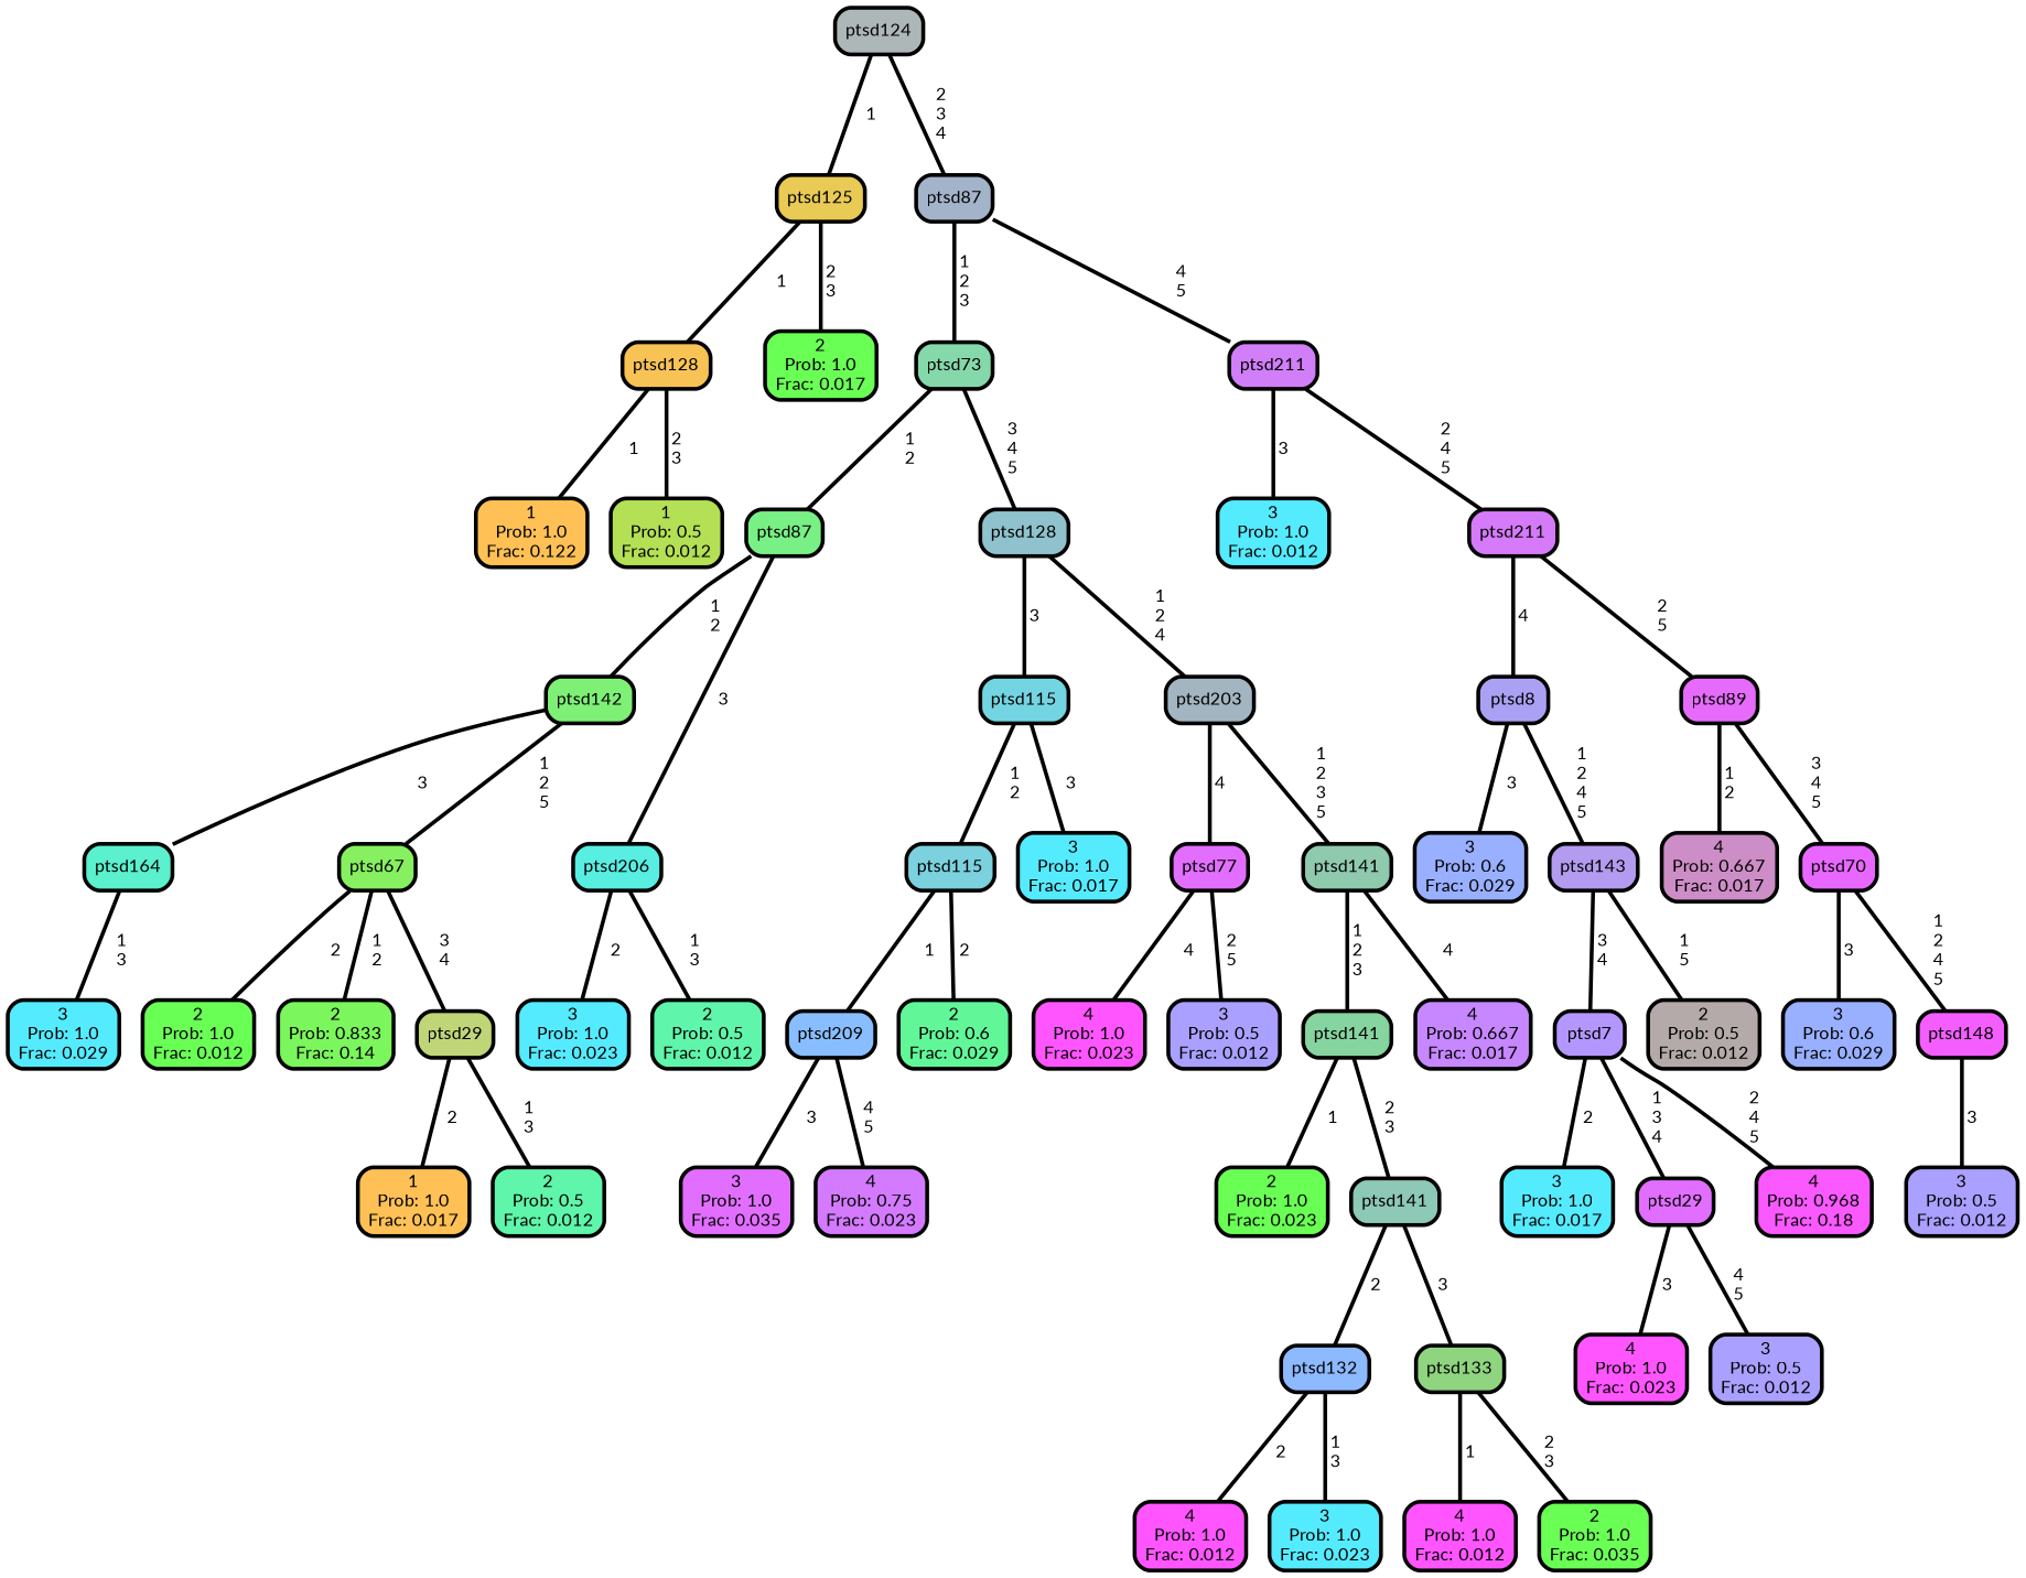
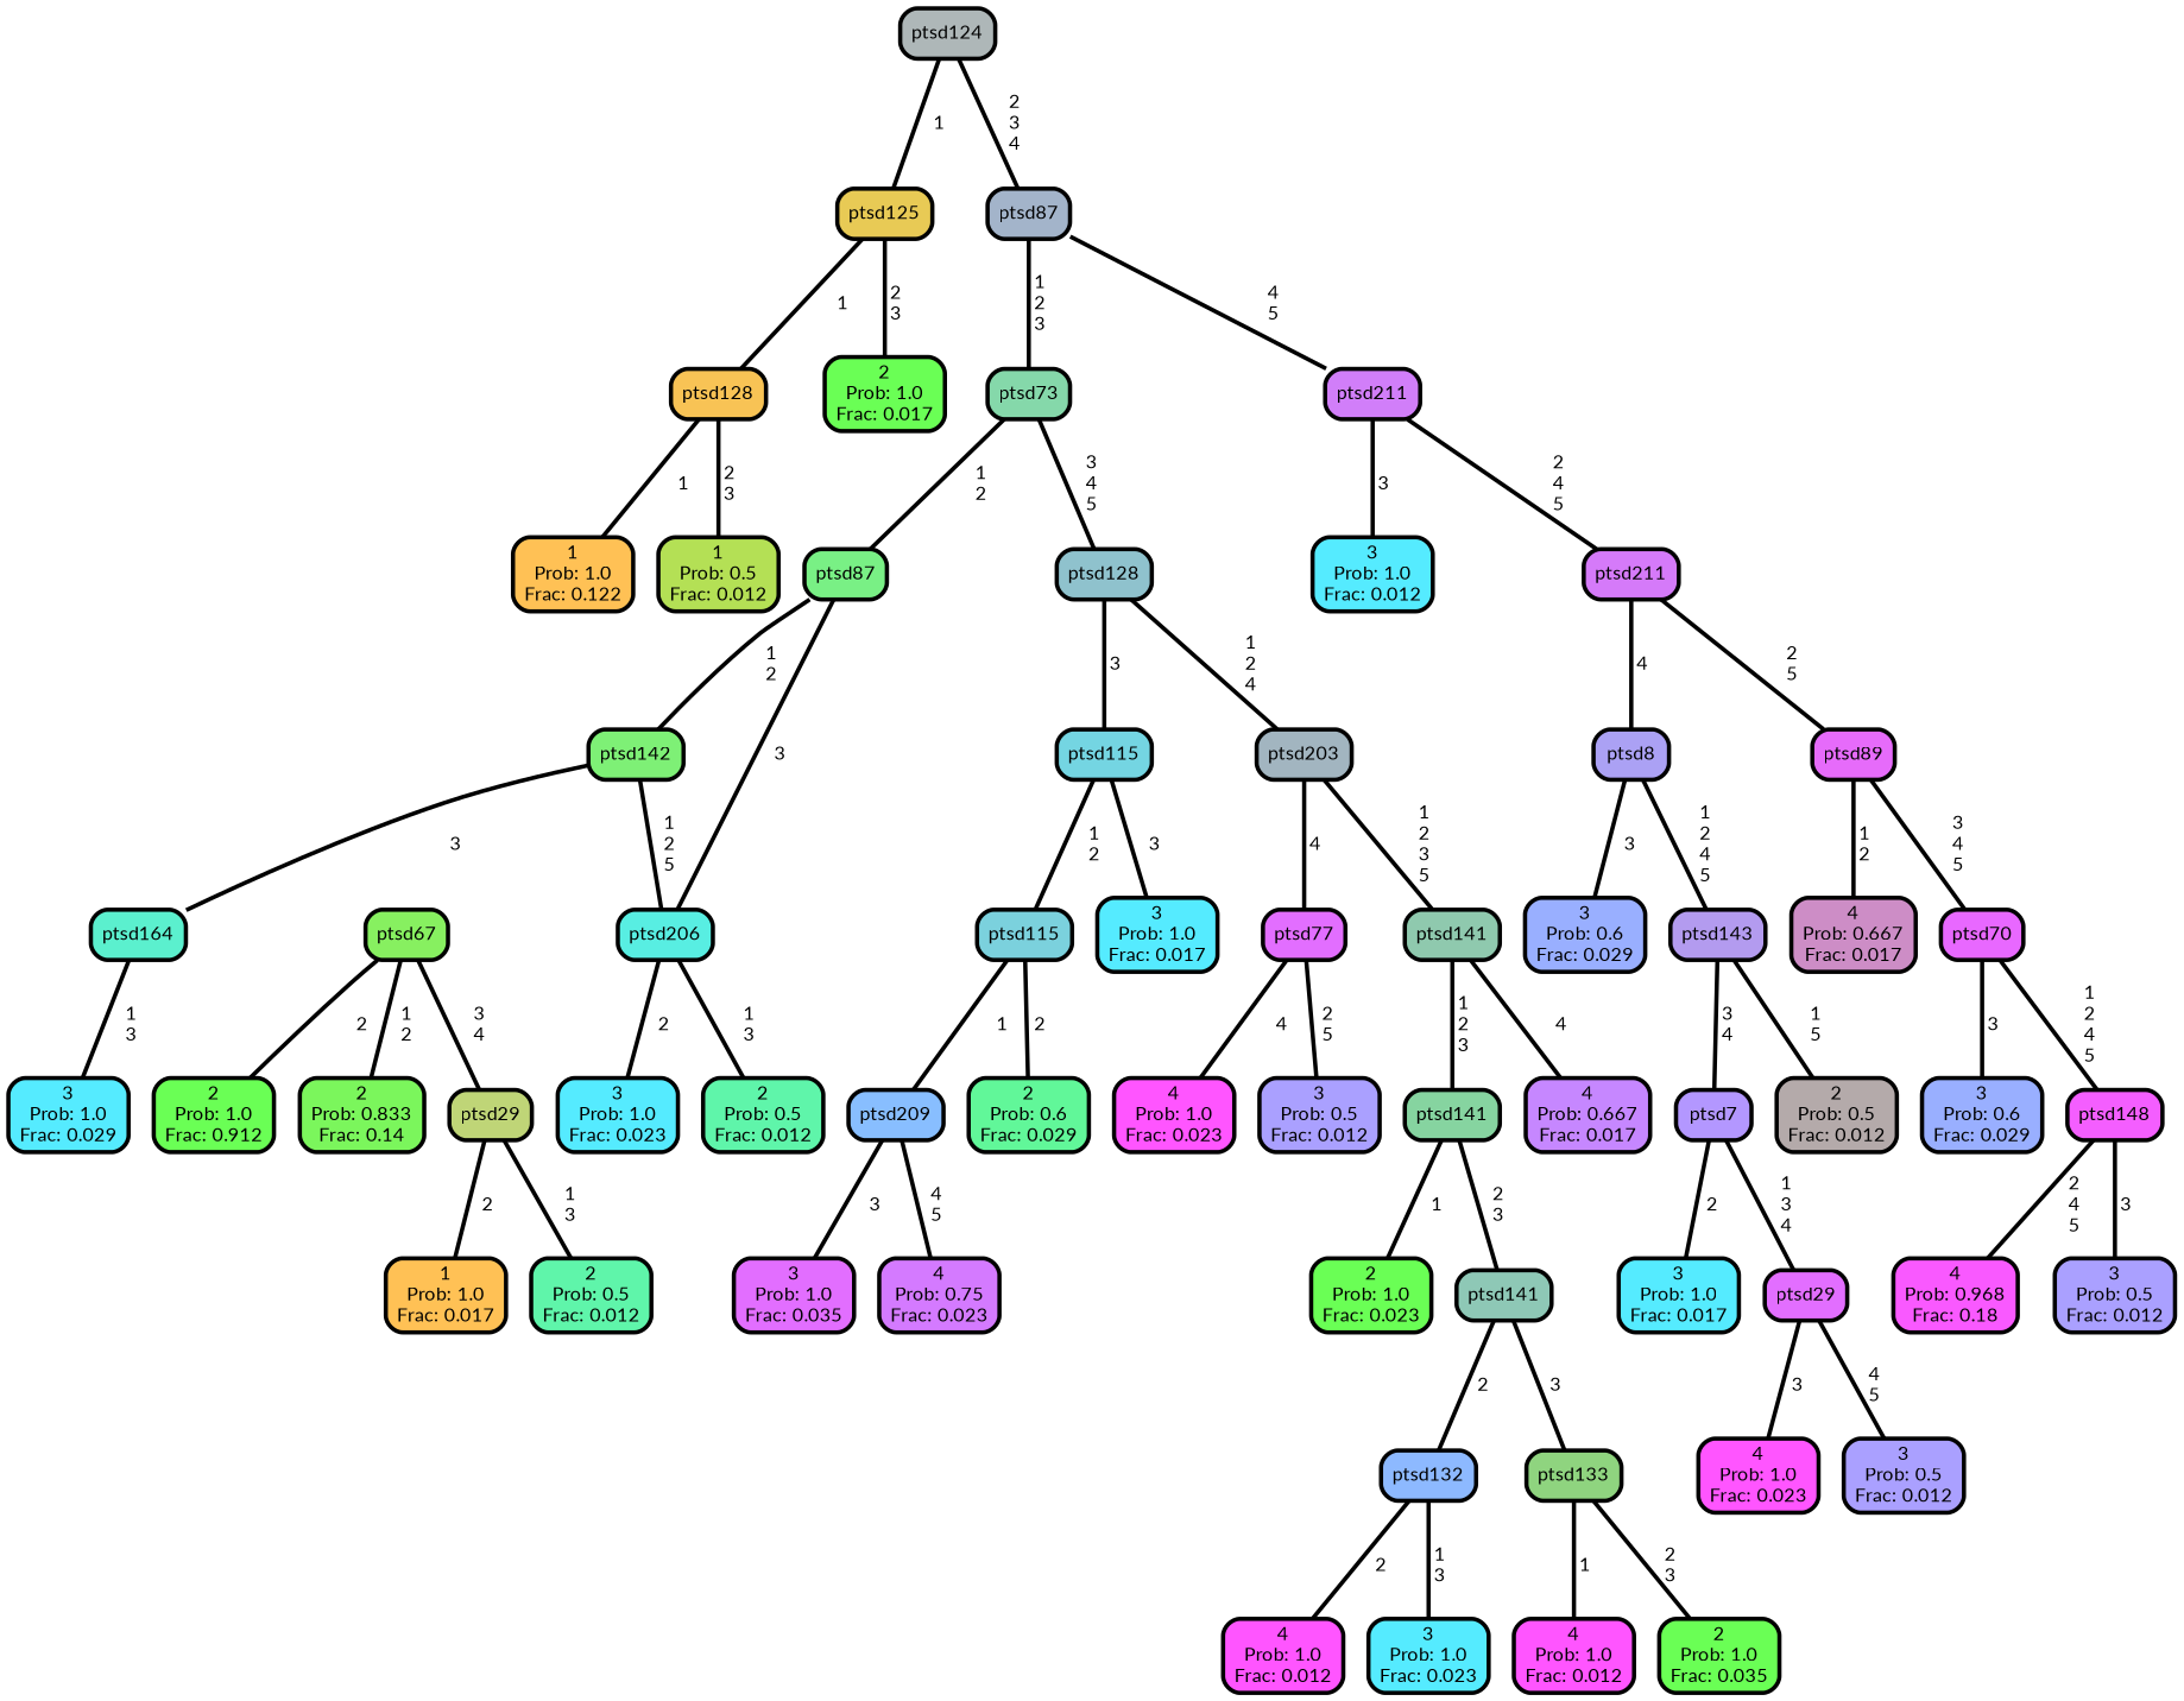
  graph {
    fontname=Lato
    ranksep="0 equally"
    splines=straight
    node [color=black fillcolor="#55ebff" fontcolor=black fontname=Lato penwidth=3 shape=box style="filled, rounded"]
    edge [color=black fontname=Lato penwidth=3]
    n1 [fillcolor="#ffc155" label="1\nProb: 1.0\nFrac: 0.122"]
    n2 [fillcolor="#f8c355" label=ptsd128]
    n3 [fillcolor="#b4e055" label="1\nProb: 0.5\nFrac: 0.012"]
    n4 [fillcolor="#e8ca55" label=ptsd125]
    n5 [fillcolor="#6aff55" label="2\nProb: 1.0\nFrac: 0.017"]
    n6 [fillcolor="#aeb7b8" label=ptsd124]
    n7 [fillcolor="#a3b4ca" label=ptsd87]
    n8 [fillcolor="#85d8aa" label=ptsd73]
    n9 [fillcolor="#d17ef9" label=ptsd211]
-   n10 [fillcolor="#6aff55" label="2\nProb: 1.0\nFrac: 0.012"]
+   n10 [fillcolor="#6aff55" label="2\nProb: 1.0\nFrac: 0.912"]
    n11 [fillcolor="#5bf0ce" label=ptsd164]
    n12 [label="3\nProb: 1.0\nFrac: 0.029"]
    n13 [fillcolor="#7ef076" label=ptsd142]
    n14 [fillcolor="#87f060" label=ptsd67]
    n15 [fillcolor="#7bf65c" label="2\nProb: 0.833\nFrac: 0.14"]
    n16 [fillcolor="#bfd577" label=ptsd29]
    n17 [fillcolor="#ffc155" label="1\nProb: 1.0\nFrac: 0.017"]
    n18 [fillcolor="#5ff5aa" label="2\nProb: 0.5\nFrac: 0.012"]
    n19 [fillcolor="#79f085" label=ptsd87]
    n20 [fillcolor="#58eee2" label=ptsd206]
    n21 [label="3\nProb: 1.0\nFrac: 0.023"]
    n22 [fillcolor="#5ff5aa" label="2\nProb: 0.5\nFrac: 0.012"]
    n23 [fillcolor="#8fc2cd" label=ptsd128]
    n24 [fillcolor="#74d5e2" label=ptsd115]
    n25 [fillcolor="#a2b5c0" label=ptsd203]
    n26 [fillcolor="#e26eff" label="3\nProb: 1.0\nFrac: 0.035"]
    n27 [fillcolor="#88beff" label=ptsd209]
    n28 [fillcolor="#d47aff" label="4\nProb: 0.75\nFrac: 0.023"]
    n29 [fillcolor="#7bd1dd" label=ptsd115]
    n30 [fillcolor="#61f799" label="2\nProb: 0.6\nFrac: 0.029"]
    n31 [label="3\nProb: 1.0\nFrac: 0.017"]
    n32 [fillcolor="#e26eff" label=ptsd77]
    n33 [fillcolor="#8fc9ae" label=ptsd141]
    n34 [fillcolor="#ff55ff" label="4\nProb: 1.0\nFrac: 0.023"]
    n35 [fillcolor="#aaa0ff" label="3\nProb: 0.5\nFrac: 0.012"]
    n36 [fillcolor="#86d4a0" label=ptsd141]
    n37 [fillcolor="#c687ff" label="4\nProb: 0.667\nFrac: 0.017"]
    n38 [fillcolor="#6aff55" label="2\nProb: 1.0\nFrac: 0.023"]
    n39 [fillcolor="#8ec8b6" label=ptsd141]
    n40 [fillcolor="#8db9ff" label=ptsd132]
    n41 [fillcolor="#8fd47f" label=ptsd133]
    n42 [fillcolor="#ff55ff" label="4\nProb: 1.0\nFrac: 0.012"]
    n43 [label="3\nProb: 1.0\nFrac: 0.023"]
    n44 [fillcolor="#ff55ff" label="4\nProb: 1.0\nFrac: 0.012"]
    n45 [fillcolor="#6aff55" label="2\nProb: 1.0\nFrac: 0.035"]
    n46 [label="3\nProb: 1.0\nFrac: 0.012"]
    n47 [fillcolor="#d57af9" label=ptsd211]
    n48 [fillcolor="#aba1f4" label=ptsd8]
    n49 [fillcolor="#e66bfa" label=ptsd89]
    n50 [fillcolor="#99afff" label="3\nProb: 0.6\nFrac: 0.029"]
    n51 [fillcolor="#b39bef" label=ptsd143]
    n52 [fillcolor="#b397ff" label=ptsd7]
    n53 [fillcolor="#b4aaaa" label="2\nProb: 0.5\nFrac: 0.012"]
    n54 [label="3\nProb: 1.0\nFrac: 0.017"]
    n55 [fillcolor="#e26eff" label=ptsd29]
    n56 [fillcolor="#ff55ff" label="4\nProb: 1.0\nFrac: 0.023"]
    n57 [fillcolor="#aaa0ff" label="3\nProb: 0.5\nFrac: 0.012"]
    n58 [fillcolor="#cd8dc6" label="4\nProb: 0.667\nFrac: 0.017"]
    n59 [fillcolor="#e868ff" label=ptsd70]
    n60 [fillcolor="#99afff" label="3\nProb: 0.6\nFrac: 0.029"]
    n61 [fillcolor="#f45eff" label=ptsd148]
    n62 [fillcolor="#aaa0ff" label="3\nProb: 0.5\nFrac: 0.012"]
    n63 [fillcolor="#f959ff" label="4\nProb: 0.968\nFrac: 0.18"]
    subgraph sub_1 {
      rank=same
    }
    n2 -- n1 [label=" 1"]
    n2 -- n3 [label=" 2\n 3"]
    n4 -- n2 [label=" 1"]
    n4 -- n5 [label=" 2\n 3"]
    n6 -- n4 [label=" 1"]
    n6 -- n7 [label=" 2\n 3\n 4"]
    n7 -- n8 [label=" 1\n 2\n 3"]
    n7 -- n9 [label=" 4\n 5"]
    n8 -- n19 [label=" 1\n 2"]
    n8 -- n23 [label=" 3\n 4\n 5"]
    n9 -- n46 [label=" 3"]
    n9 -- n47 [label=" 2\n 4\n 5"]
    n11 -- n12 [label=" 1\n 3"]
    n13 -- n11 [label=" 3"]
-   n13 -- n14 [label=" 1\n 2\n 5"]
+   n13 -- n20 [label=" 1\n 2\n 5"]
    n14 -- n10 [label=" 2"]
    n14 -- n15 [label=" 1\n 2"]
    n14 -- n16 [label=" 3\n 4"]
    n16 -- n17 [label=" 2"]
    n16 -- n18 [label=" 1\n 3"]
    n19 -- n13 [label=" 1\n 2"]
    n19 -- n20 [label=" 3"]
    n20 -- n21 [label=" 2"]
    n20 -- n22 [label=" 1\n 3"]
    n23 -- n24 [label=" 3"]
    n23 -- n25 [label=" 1\n 2\n 4"]
    n24 -- n29 [label=" 1\n 2"]
    n24 -- n31 [label=" 3"]
    n25 -- n32 [label=" 4"]
    n25 -- n33 [label=" 1\n 2\n 3\n 5"]
    n27 -- n26 [label=" 3"]
    n27 -- n28 [label=" 4\n 5"]
    n29 -- n27 [label=" 1"]
    n29 -- n30 [label=" 2"]
    n32 -- n34 [label=" 4"]
    n32 -- n35 [label=" 2\n 5"]
    n33 -- n36 [label=" 1\n 2\n 3"]
    n33 -- n37 [label=" 4"]
    n36 -- n38 [label=" 1"]
    n36 -- n39 [label=" 2\n 3"]
    n39 -- n40 [label=" 2"]
    n39 -- n41 [label=" 3"]
    n40 -- n42 [label=" 2"]
    n40 -- n43 [label=" 1\n 3"]
    n41 -- n44 [label=" 1"]
    n41 -- n45 [label=" 2\n 3"]
    n47 -- n48 [label=" 4"]
    n47 -- n49 [label=" 2\n 5"]
    n48 -- n50 [label=" 3"]
    n48 -- n51 [label=" 1\n 2\n 4\n 5"]
    n49 -- n58 [label=" 1\n 2"]
    n49 -- n59 [label=" 3\n 4\n 5"]
    n51 -- n52 [label=" 3\n 4"]
    n51 -- n53 [label=" 1\n 5"]
    n52 -- n54 [label=" 2"]
    n52 -- n55 [label=" 1\n 3\n 4"]
    n55 -- n56 [label=" 3"]
    n55 -- n57 [label=" 4\n 5"]
    n59 -- n60 [label=" 3"]
    n59 -- n61 [label=" 1\n 2\n 4\n 5"]
    n61 -- n62 [label=" 3"]
-   n52 -- n63 [label=" 2\n 4\n 5"]
+   n61 -- n63 [label=" 2\n 4\n 5"]
  }
